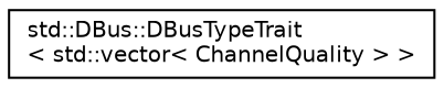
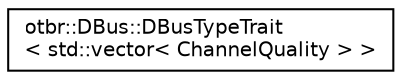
  digraph {
    rankdir=TB
-   n1 [color=black fillcolor=white fontname=Helvetica fontsize=10 height=0.2 label="std::DBus::DBusTypeTrait\l\< std::vector\< ChannelQuality \> \>" shape=record style=filled width=0.4]
+   n1 [color=black fillcolor=white fontname=Helvetica fontsize=10 height=0.2 label="otbr::DBus::DBusTypeTrait\l\< std::vector\< ChannelQuality \> \>" shape=record style=filled width=0.4]
  }
